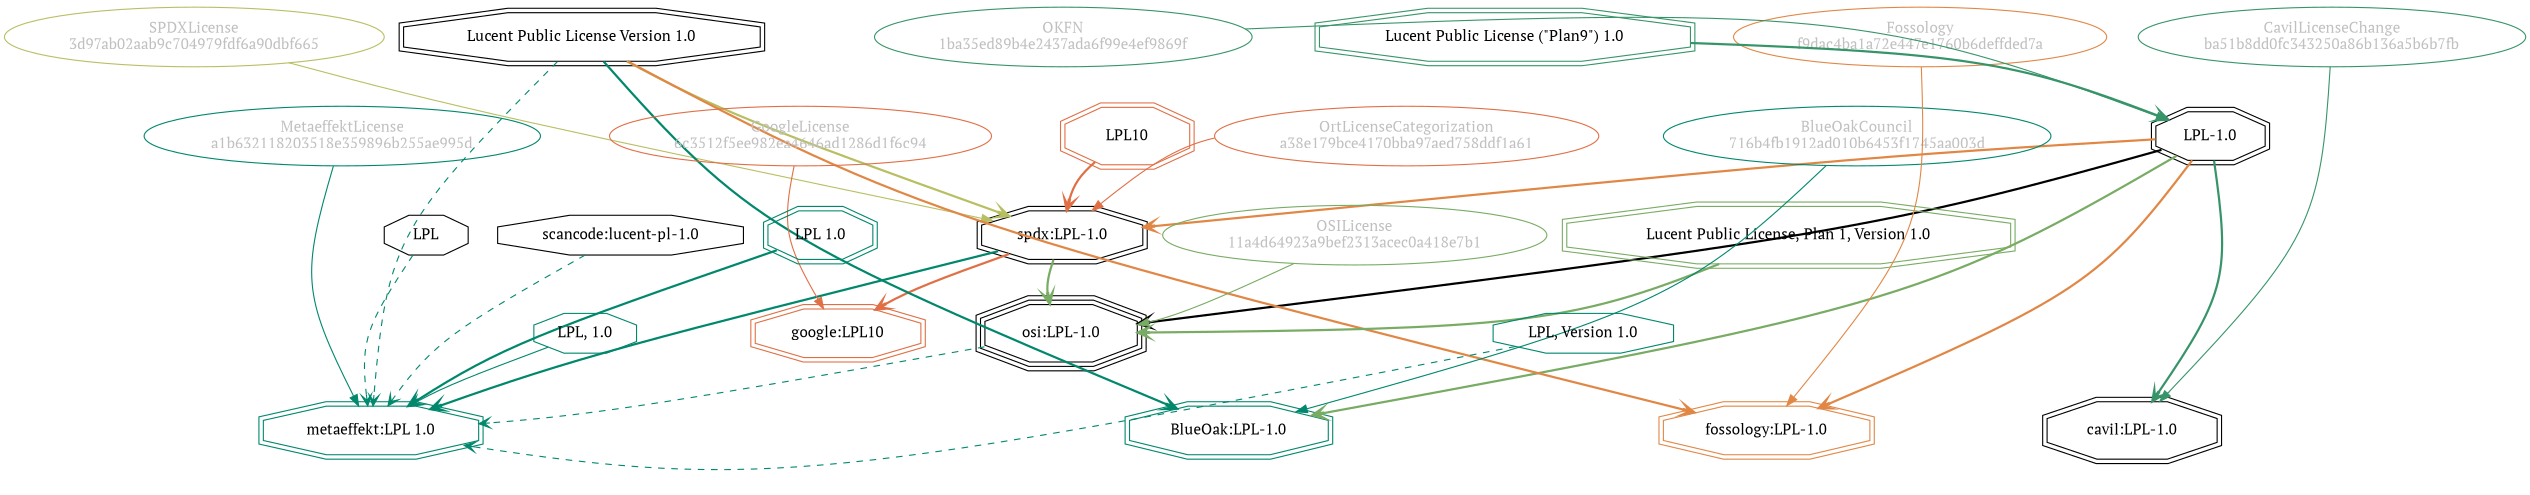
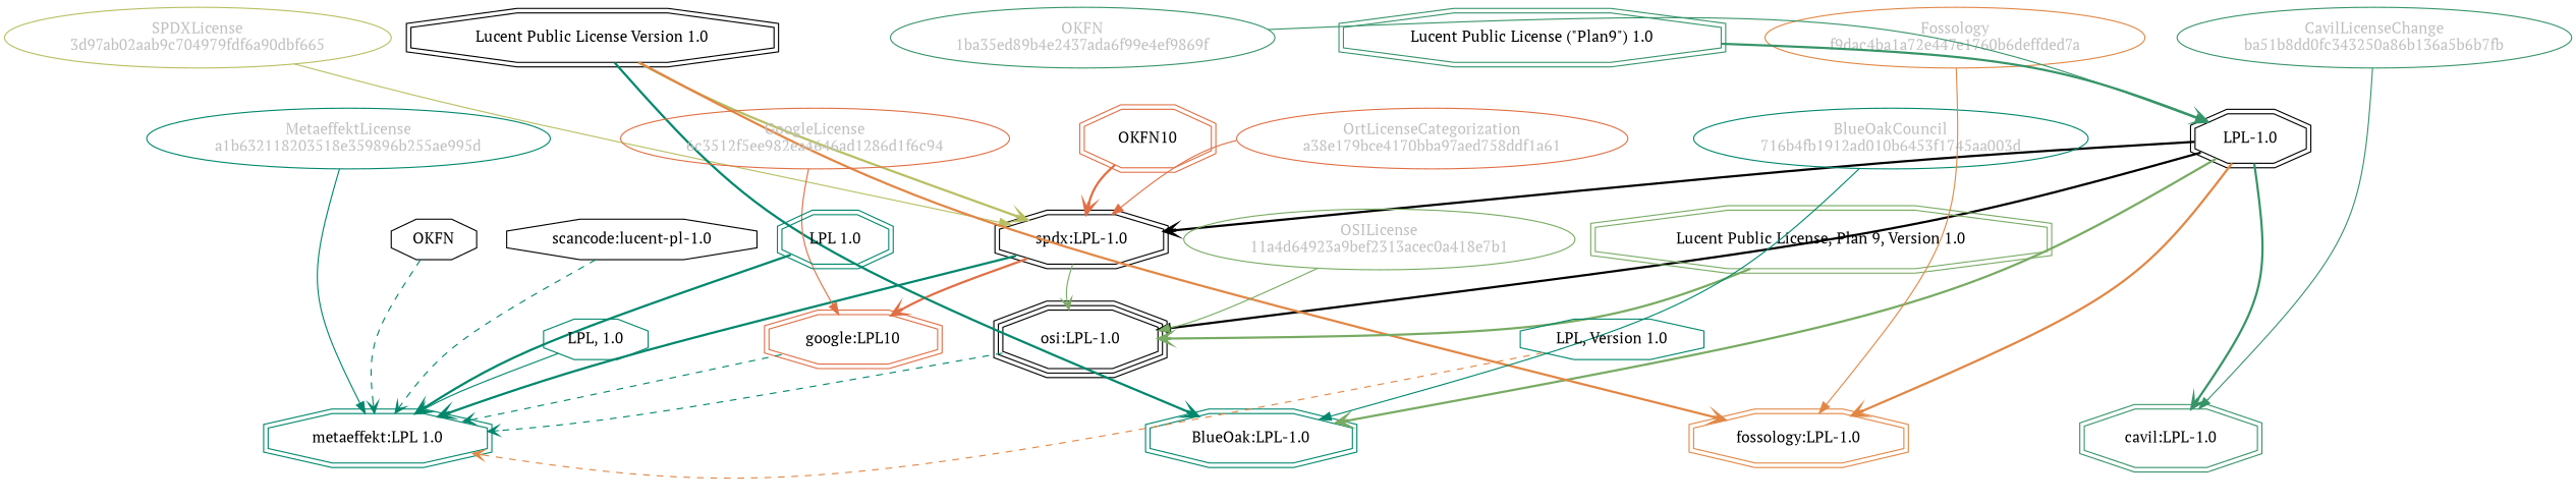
  strict digraph {
    fontname="PT Serif"
    splines=curved
    node [color="#00876c" fontname="PT Serif" shape=doubleoctagon]
    edge [color="#00876c" fontname="PT Serif" weight=0.5 arrowhead=vee style=bold]
    n1 [color="#b8bf62" fillcolor="beige;1" fontcolor=gray label="SPDXLicense\n3d97ab02aab9c704979fdf6a90dbf665" shape=ellipse]
    n2 [label="spdx:LPL-1.0" color=""]
    n3 [label="osi:LPL-1.0" shape=tripleoctagon color=""]
    n4 [color="#e06f45" label="google:LPL10"]
    n5 [label="metaeffekt:LPL 1.0"]
    n6 [label="LPL-1.0" color=""]
    n7 [label="BlueOak:LPL-1.0"]
    n8 [color="#e18745" label="fossology:LPL-1.0"]
-   n9 [color=black label="cavil:LPL-1.0"]
+   n9 [color="#379469" label="cavil:LPL-1.0"]
    n10 [label="Lucent Public License Version 1.0" color=""]
    n11 [color="#78ab63" fillcolor="beige;1" fontcolor=gray label="OSILicense\n11a4d64923a9bef2313acec0a418e7b1" shape=ellipse]
-   n12 [color="#78ab63" label="Lucent Public License, Plan 1, Version 1.0"]
+   n12 [color="#78ab63" label="Lucent Public License, Plan 9, Version 1.0"]
    n13 [color="#e06f45" fillcolor="beige;1" fontcolor=gray label="GoogleLicense\n6c3512f5ee982ea4646ad1286d1f6c94" shape=ellipse]
-   n14 [color="#e06f45" label=LPL10]
-   n15 [label=LPL shape=octagon color=""]
+   n14 [color="#e06f45" label=OKFN10]
+   n15 [label=OKFN shape=octagon color=""]
    n16 [fillcolor="beige;1" fontcolor=gray label="BlueOakCouncil\n716b4fb1912ad010b6453f1745aa003d" shape=ellipse]
    n17 [label="scancode:lucent-pl-1.0" shape=octagon color=""]
    n18 [color="#e18745" fillcolor="beige;1" fontcolor=gray label="Fossology\nf9dac4ba1a72e447e1760b6deffded7a" shape=ellipse]
    n19 [color="#379469" fillcolor="beige;1" fontcolor=gray label="OKFN\n1ba35ed89b4e2437ada6f99e4ef9869f" shape=ellipse]
    n20 [color="#379469" label="Lucent Public License (\"Plan9\") 1.0"]
    n21 [color="#e06f45" fillcolor="beige;1" fontcolor=gray label="OrtLicenseCategorization\na38e179bce4170bba97aed758ddf1a61" shape=ellipse]
    n22 [color="#379469" fillcolor="beige;1" fontcolor=gray label="CavilLicenseChange\nba51b8dd0fc343250a86b136a5b6b7fb" shape=ellipse]
    n23 [fillcolor="beige;1" fontcolor=gray label="MetaeffektLicense\na1b632118203518e359896b255ae995d" shape=ellipse]
    n24 [label="LPL 1.0"]
    n25 [label="LPL, Version 1.0" shape=octagon]
    n26 [label="LPL, 1.0" shape=octagon]
    n1 -> n2 [color="#b8bf62" arrowhead="" style=""]
-   n2 -> n3 [color="#78ab63" weight=0.7]
+   n2 -> n3 [color="#78ab63" style=solid weight=0.7]
    n2 -> n4 [color="#e06f45" weight=0.7]
    n2 -> n5 [weight=0.7]
    n3 -> n5 [style=dashed]
-   n6 -> n2 [weight=0.7 color="#e18745"]
-   n6 -> n3 [weight=0.7 color=""]
+   n6 -> n2 [weight=0.7 color=""]
+   n6 -> n3 [arrowhead=normal weight=0.7 color=""]
    n6 -> n7 [color="#78ab63" weight=0.7]
    n6 -> n8 [color="#e18745" weight=0.7]
    n6 -> n9 [color="#379469" weight=0.7]
    n10 -> n2 [color="#b8bf62" weight=0.7]
-   n10 -> n5 [style=dashed]
+   n4 -> n5 [style=dashed]
    n10 -> n7 [weight=0.7]
    n10 -> n8 [color="#e18745" weight=0.7]
    n11 -> n3 [color="#78ab63" arrowhead="" style=""]
    n12 -> n3 [color="#78ab63" weight=0.7]
    n13 -> n4 [color="#e06f45" arrowhead="" style=""]
    n14 -> n2 [color="#e06f45" weight=0.7]
    n15 -> n5 [style=dashed]
    n16 -> n7 [arrowhead="" style=""]
    n17 -> n5 [style=dashed]
    n18 -> n8 [color="#e18745" arrowhead="" style=""]
    n19 -> n6 [color="#379469" arrowhead="" style=""]
    n20 -> n6 [color="#379469" weight=0.7]
    n21 -> n2 [color="#e06f45" arrowhead="" style=""]
    n22 -> n9 [color="#379469" arrowhead="" style=""]
    n23 -> n5 [arrowhead="" style=""]
    n24 -> n5 [weight=0.7]
-   n25 -> n5 [style=dashed]
+   n25 -> n5 [color="#e18745" style=dashed]
    n26 -> n5 [style=solid]
  }
